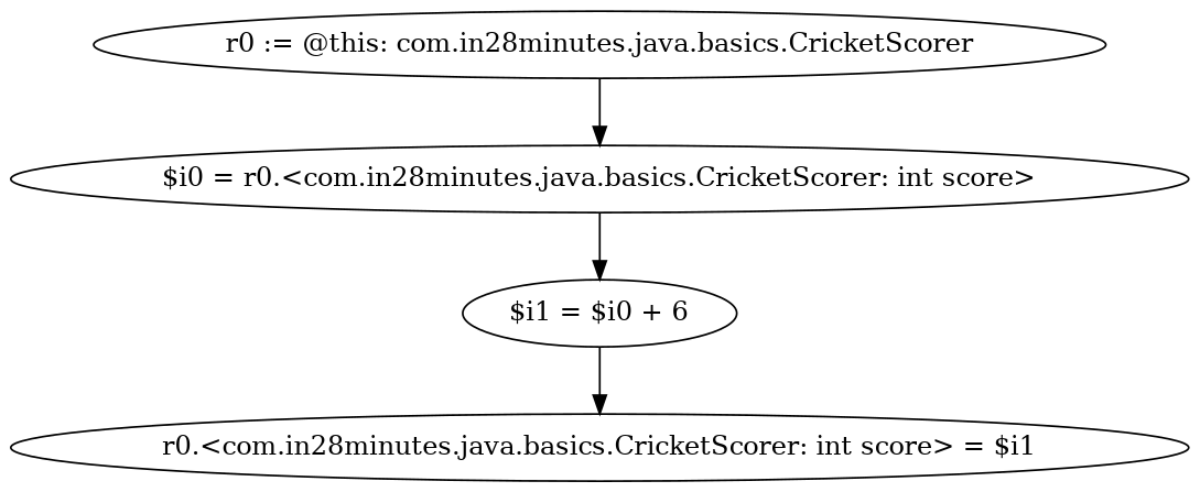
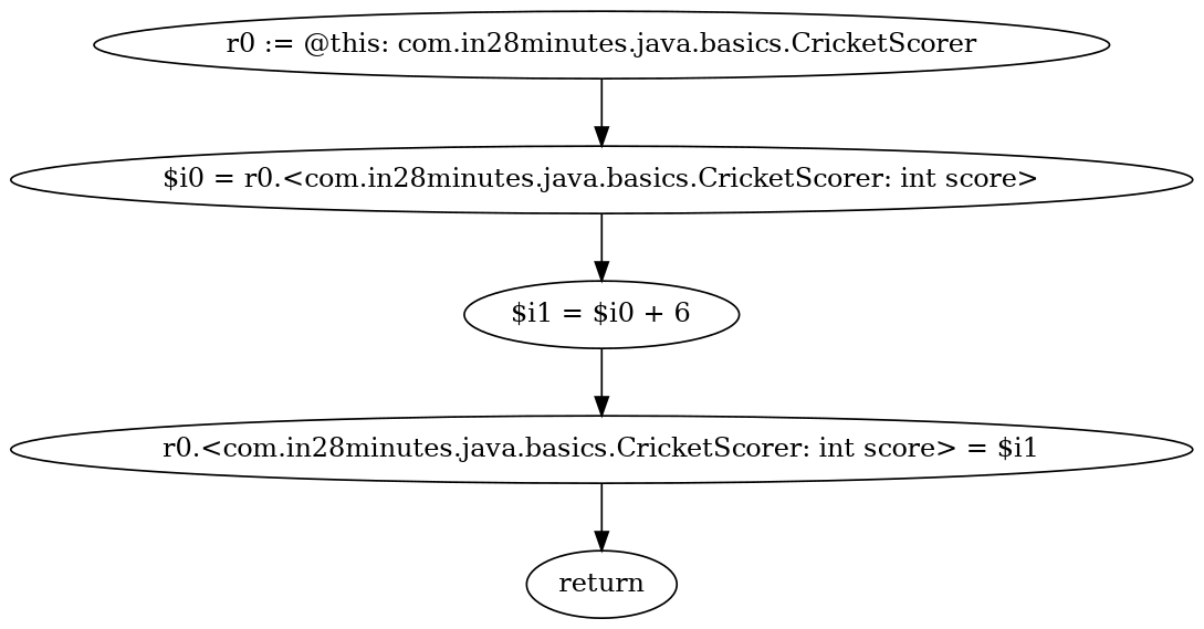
  digraph {
    "r0 := @this: com.in28minutes.java.basics.CricketScorer"
    "$i0 = r0.<com.in28minutes.java.basics.CricketScorer: int score>"
    "$i1 = $i0 + 6"
    "r0.<com.in28minutes.java.basics.CricketScorer: int score> = $i1"
+   return
    "r0 := @this: com.in28minutes.java.basics.CricketScorer" -> "$i0 = r0.<com.in28minutes.java.basics.CricketScorer: int score>"
    "$i0 = r0.<com.in28minutes.java.basics.CricketScorer: int score>" -> "$i1 = $i0 + 6"
    "$i1 = $i0 + 6" -> "r0.<com.in28minutes.java.basics.CricketScorer: int score> = $i1"
+   "r0.<com.in28minutes.java.basics.CricketScorer: int score> = $i1" -> return
  }
